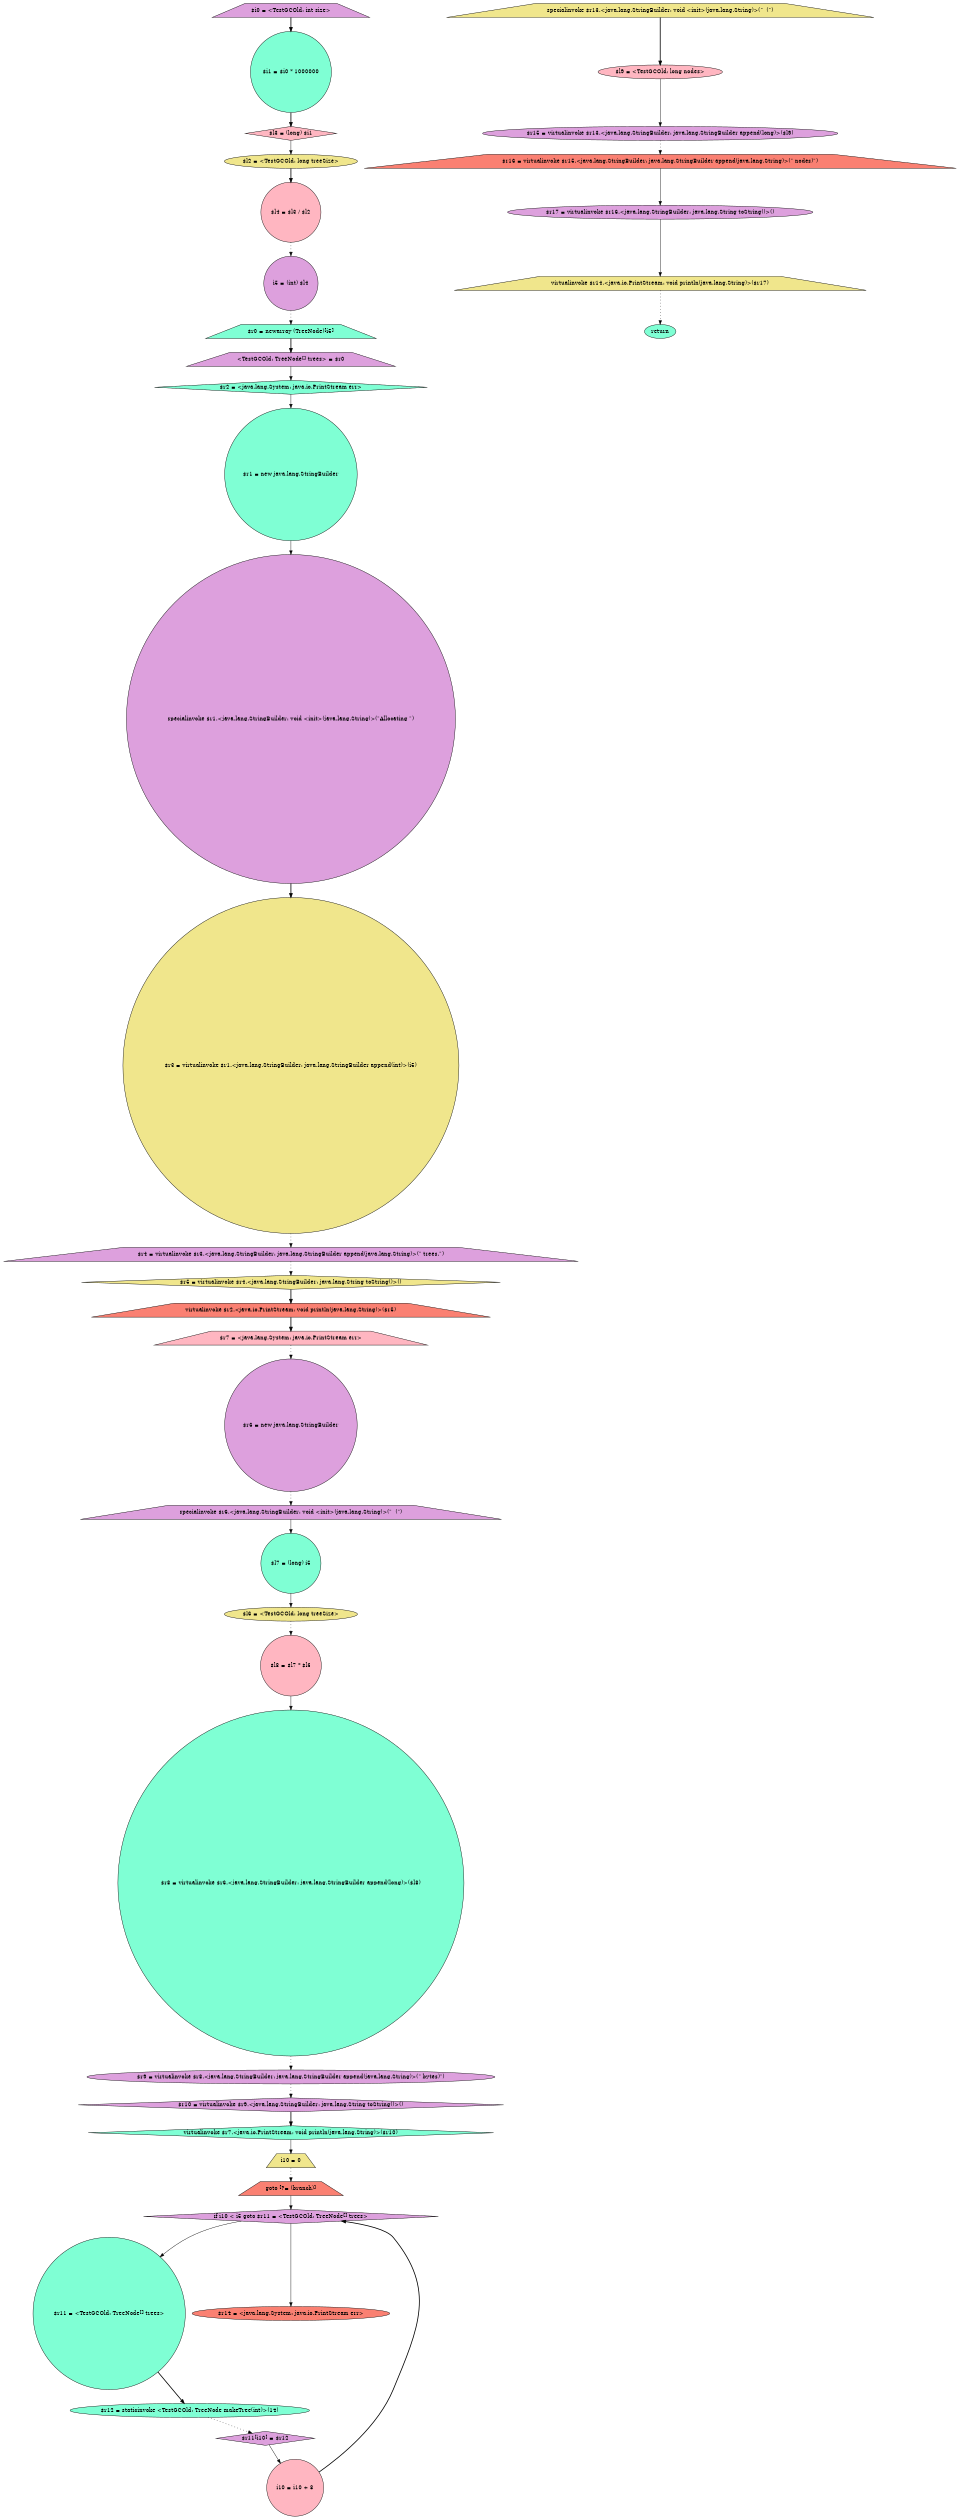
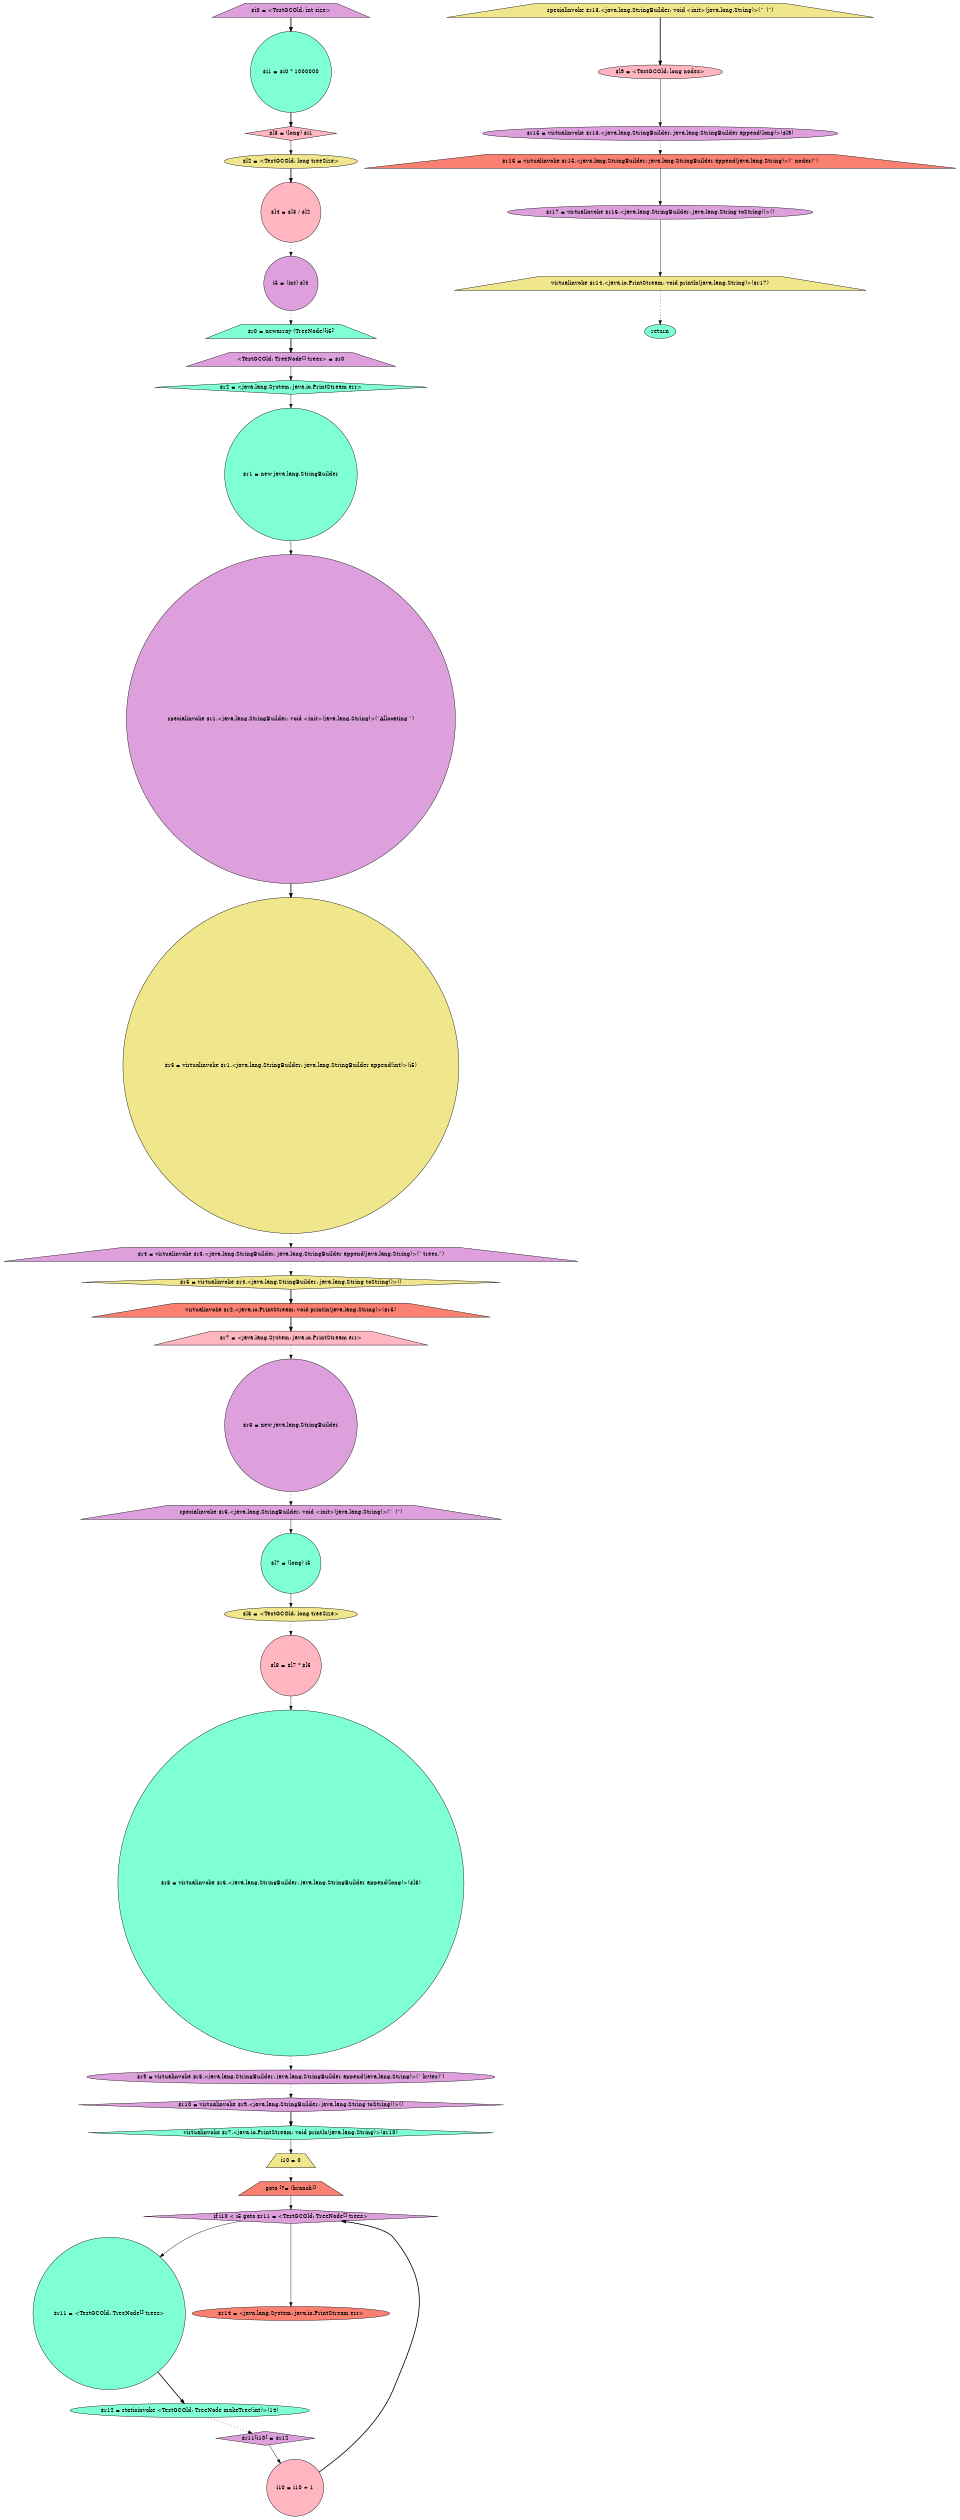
  digraph {
    node [fillcolor=plum shape=trapezium style=filled]
    edge [style=solid]
    "$i0 = <TestGCOld: int size>"
    "$i1 = $i0 * 1000000" [fillcolor=aquamarine shape=circle]
    "$l3 = (long) $i1" [fillcolor=lightpink shape=diamond]
    "$l2 = <TestGCOld: long treeSize>" [fillcolor=khaki shape=ellipse]
    "$l4 = $l3 / $l2" [fillcolor=lightpink shape=circle]
    "i5 = (int) $l4" [shape=circle]
    "$r0 = newarray (TreeNode)[i5]" [fillcolor=aquamarine]
    "<TestGCOld: TreeNode[] trees> = $r0"
    "$r2 = <java.lang.System: java.io.PrintStream err>" [fillcolor=aquamarine shape=diamond]
    "$r1 = new java.lang.StringBuilder" [fillcolor=aquamarine shape=circle]
    "specialinvoke $r1.<java.lang.StringBuilder: void <init>(java.lang.String)>(\"Allocating \")" [shape=circle]
    "$r3 = virtualinvoke $r1.<java.lang.StringBuilder: java.lang.StringBuilder append(int)>(i5)" [fillcolor=khaki shape=circle]
    "$r4 = virtualinvoke $r3.<java.lang.StringBuilder: java.lang.StringBuilder append(java.lang.String)>(\" trees.\")"
    "$r5 = virtualinvoke $r4.<java.lang.StringBuilder: java.lang.String toString()>()" [fillcolor=khaki shape=diamond]
    "virtualinvoke $r2.<java.io.PrintStream: void println(java.lang.String)>($r5)" [fillcolor=salmon]
    "$r7 = <java.lang.System: java.io.PrintStream err>" [fillcolor=lightpink]
    "$r6 = new java.lang.StringBuilder" [shape=circle]
    "specialinvoke $r6.<java.lang.StringBuilder: void <init>(java.lang.String)>(\"  (\")"
    "$l7 = (long) i5" [fillcolor=aquamarine shape=circle]
    "$l6 = <TestGCOld: long treeSize>" [fillcolor=khaki shape=ellipse]
    "$l8 = $l7 * $l6" [fillcolor=lightpink shape=circle]
    "$r8 = virtualinvoke $r6.<java.lang.StringBuilder: java.lang.StringBuilder append(long)>($l8)" [fillcolor=aquamarine shape=circle]
    "$r9 = virtualinvoke $r8.<java.lang.StringBuilder: java.lang.StringBuilder append(java.lang.String)>(\" bytes)\")" [shape=ellipse]
    "$r10 = virtualinvoke $r9.<java.lang.StringBuilder: java.lang.String toString()>()" [shape=diamond]
    "virtualinvoke $r7.<java.io.PrintStream: void println(java.lang.String)>($r10)" [fillcolor=aquamarine shape=diamond]
    "i10 = 0" [fillcolor=khaki]
    "goto [?= (branch)]" [fillcolor=salmon]
    "if i10 < i5 goto $r11 = <TestGCOld: TreeNode[] trees>" [shape=diamond]
    "$r11 = <TestGCOld: TreeNode[] trees>" [fillcolor=aquamarine shape=circle]
    "$r14 = <java.lang.System: java.io.PrintStream err>" [fillcolor=salmon shape=ellipse]
    "$r12 = staticinvoke <TestGCOld: TreeNode makeTree(int)>(14)" [fillcolor=aquamarine shape=ellipse]
    "$r11[i10] = $r12" [shape=diamond]
-   "i10 = i10 + 1" [fillcolor=lightpink shape=circle label="i10 = i10 + 8"]
+   "i10 = i10 + 1" [fillcolor=lightpink shape=circle]
    "specialinvoke $r13.<java.lang.StringBuilder: void <init>(java.lang.String)>(\"  (\")" [fillcolor=khaki]
    "$l9 = <TestGCOld: long nodes>" [fillcolor=lightpink shape=ellipse]
    "$r15 = virtualinvoke $r13.<java.lang.StringBuilder: java.lang.StringBuilder append(long)>($l9)" [shape=ellipse]
    "$r16 = virtualinvoke $r15.<java.lang.StringBuilder: java.lang.StringBuilder append(java.lang.String)>(\" nodes)\")" [fillcolor=salmon]
    "$r17 = virtualinvoke $r16.<java.lang.StringBuilder: java.lang.String toString()>()" [shape=ellipse]
    "virtualinvoke $r14.<java.io.PrintStream: void println(java.lang.String)>($r17)" [fillcolor=khaki]
    return [fillcolor=aquamarine shape=ellipse]
    "$i0 = <TestGCOld: int size>" -> "$i1 = $i0 * 1000000" [style=bold]
    "$i1 = $i0 * 1000000" -> "$l3 = (long) $i1" [style=bold]
    "$l3 = (long) $i1" -> "$l2 = <TestGCOld: long treeSize>"
    "$l2 = <TestGCOld: long treeSize>" -> "$l4 = $l3 / $l2" [style=bold]
    "$l4 = $l3 / $l2" -> "i5 = (int) $l4" [style=dotted]
    "i5 = (int) $l4" -> "$r0 = newarray (TreeNode)[i5]" [style=dotted]
    "$r0 = newarray (TreeNode)[i5]" -> "<TestGCOld: TreeNode[] trees> = $r0" [style=bold]
    "<TestGCOld: TreeNode[] trees> = $r0" -> "$r2 = <java.lang.System: java.io.PrintStream err>"
    "$r2 = <java.lang.System: java.io.PrintStream err>" -> "$r1 = new java.lang.StringBuilder"
    "$r1 = new java.lang.StringBuilder" -> "specialinvoke $r1.<java.lang.StringBuilder: void <init>(java.lang.String)>(\"Allocating \")"
    "specialinvoke $r1.<java.lang.StringBuilder: void <init>(java.lang.String)>(\"Allocating \")" -> "$r3 = virtualinvoke $r1.<java.lang.StringBuilder: java.lang.StringBuilder append(int)>(i5)" [style=bold]
    "$r3 = virtualinvoke $r1.<java.lang.StringBuilder: java.lang.StringBuilder append(int)>(i5)" -> "$r4 = virtualinvoke $r3.<java.lang.StringBuilder: java.lang.StringBuilder append(java.lang.String)>(\" trees.\")" [style=dotted]
    "$r4 = virtualinvoke $r3.<java.lang.StringBuilder: java.lang.StringBuilder append(java.lang.String)>(\" trees.\")" -> "$r5 = virtualinvoke $r4.<java.lang.StringBuilder: java.lang.String toString()>()" [style=dotted]
    "$r5 = virtualinvoke $r4.<java.lang.StringBuilder: java.lang.String toString()>()" -> "virtualinvoke $r2.<java.io.PrintStream: void println(java.lang.String)>($r5)" [style=bold]
    "virtualinvoke $r2.<java.io.PrintStream: void println(java.lang.String)>($r5)" -> "$r7 = <java.lang.System: java.io.PrintStream err>" [style=bold]
    "$r7 = <java.lang.System: java.io.PrintStream err>" -> "$r6 = new java.lang.StringBuilder" [style=dotted]
    "$r6 = new java.lang.StringBuilder" -> "specialinvoke $r6.<java.lang.StringBuilder: void <init>(java.lang.String)>(\"  (\")" [style=dotted]
    "specialinvoke $r6.<java.lang.StringBuilder: void <init>(java.lang.String)>(\"  (\")" -> "$l7 = (long) i5"
    "$l7 = (long) i5" -> "$l6 = <TestGCOld: long treeSize>"
    "$l6 = <TestGCOld: long treeSize>" -> "$l8 = $l7 * $l6" [style=dotted]
    "$l8 = $l7 * $l6" -> "$r8 = virtualinvoke $r6.<java.lang.StringBuilder: java.lang.StringBuilder append(long)>($l8)"
    "$r8 = virtualinvoke $r6.<java.lang.StringBuilder: java.lang.StringBuilder append(long)>($l8)" -> "$r9 = virtualinvoke $r8.<java.lang.StringBuilder: java.lang.StringBuilder append(java.lang.String)>(\" bytes)\")" [style=dotted]
    "$r9 = virtualinvoke $r8.<java.lang.StringBuilder: java.lang.StringBuilder append(java.lang.String)>(\" bytes)\")" -> "$r10 = virtualinvoke $r9.<java.lang.StringBuilder: java.lang.String toString()>()" [style=dotted]
    "$r10 = virtualinvoke $r9.<java.lang.StringBuilder: java.lang.String toString()>()" -> "virtualinvoke $r7.<java.io.PrintStream: void println(java.lang.String)>($r10)" [style=bold]
    "virtualinvoke $r7.<java.io.PrintStream: void println(java.lang.String)>($r10)" -> "i10 = 0"
    "i10 = 0" -> "goto [?= (branch)]" [style=dotted]
    "goto [?= (branch)]" -> "if i10 < i5 goto $r11 = <TestGCOld: TreeNode[] trees>"
    "if i10 < i5 goto $r11 = <TestGCOld: TreeNode[] trees>" -> "$r11 = <TestGCOld: TreeNode[] trees>"
    "if i10 < i5 goto $r11 = <TestGCOld: TreeNode[] trees>" -> "$r14 = <java.lang.System: java.io.PrintStream err>"
    "$r11 = <TestGCOld: TreeNode[] trees>" -> "$r12 = staticinvoke <TestGCOld: TreeNode makeTree(int)>(14)" [style=bold]
    "$r12 = staticinvoke <TestGCOld: TreeNode makeTree(int)>(14)" -> "$r11[i10] = $r12" [style=dotted]
    "$r11[i10] = $r12" -> "i10 = i10 + 1"
    "i10 = i10 + 1" -> "if i10 < i5 goto $r11 = <TestGCOld: TreeNode[] trees>" [style=bold]
    "specialinvoke $r13.<java.lang.StringBuilder: void <init>(java.lang.String)>(\"  (\")" -> "$l9 = <TestGCOld: long nodes>" [style=bold]
    "$l9 = <TestGCOld: long nodes>" -> "$r15 = virtualinvoke $r13.<java.lang.StringBuilder: java.lang.StringBuilder append(long)>($l9)"
    "$r15 = virtualinvoke $r13.<java.lang.StringBuilder: java.lang.StringBuilder append(long)>($l9)" -> "$r16 = virtualinvoke $r15.<java.lang.StringBuilder: java.lang.StringBuilder append(java.lang.String)>(\" nodes)\")" [style=dotted]
    "$r16 = virtualinvoke $r15.<java.lang.StringBuilder: java.lang.StringBuilder append(java.lang.String)>(\" nodes)\")" -> "$r17 = virtualinvoke $r16.<java.lang.StringBuilder: java.lang.String toString()>()"
    "$r17 = virtualinvoke $r16.<java.lang.StringBuilder: java.lang.String toString()>()" -> "virtualinvoke $r14.<java.io.PrintStream: void println(java.lang.String)>($r17)"
    "virtualinvoke $r14.<java.io.PrintStream: void println(java.lang.String)>($r17)" -> return [style=dotted]
  }
